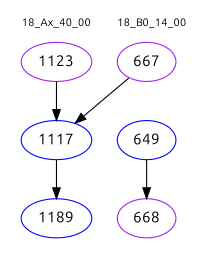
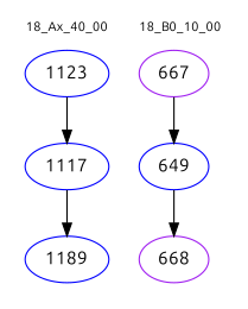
  digraph {
    fontname=Ubuntu
    node [color=blue fontname=Ubuntu]
    edge [color=black fontname=Ubuntu]
-   n1 [color=purple label=1123]
+   n1 [label=1123]
    n2 [label=1117]
    n3 [label=1189]
    n4 [color=purple label=667]
    n5 [label=649]
    n6 [color=purple label=668]
    subgraph cluster_1 {
      color=white
      fontsize=10
      label="18_Ax_40_00"
      n1
      n2
      n3
    }
    subgraph cluster_2 {
      color=white
      fontsize=10
-     label="18_B0_14_00"
+     label="18_B0_10_00"
      n4
      n5
      n6
    }
    n1 -> n2
    n2 -> n3
-   n4 -> n2
+   n4 -> n5
    n5 -> n6
  }
